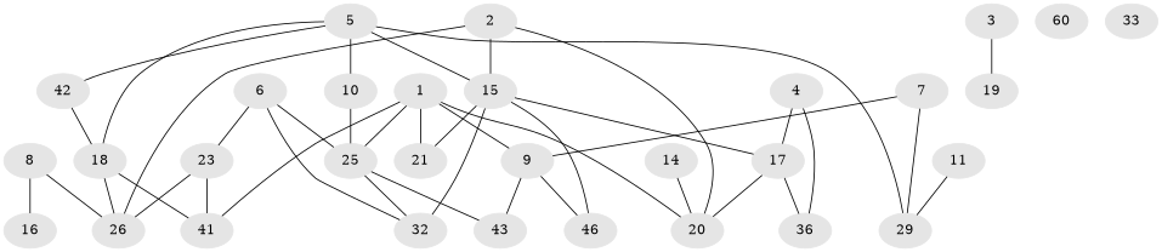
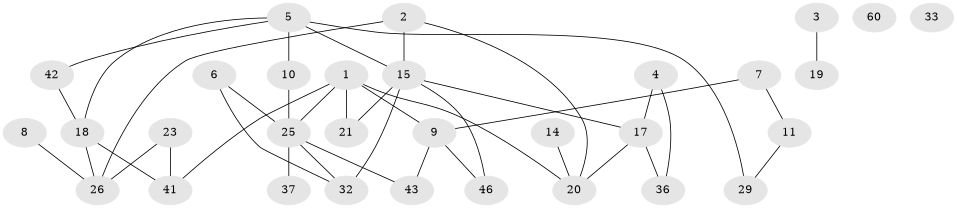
  graph {
    node [color=gray90 style=filled]
    1 [super="+31"]
    9 [super="+13"]
    20 [super="+49"]
    21
    25 [super="+34"]
    41
    43
    46
    32
+   37 [super="+47"]
    2 [super="+28"]
    15 [super="+44"]
    26 [super="+48"]
    17 [super="+50"]
    3 [super="+52"]
    n16 [label=19]
    36 [super="+51"]
    4
    5 [super="+38"]
    10 [super="+40"]
    18 [super="+22"]
    29
    42
    6 [super="+19"]
    23 [super="+24"]
    7 [super="+12"]
-   16 [super="+27"]
    8
    11
    14 [super="+35"]
    n31 [label=60]
    33
    1 -- 9
    1 -- 20
    1 -- 21
    1 -- 25
    1 -- 41
    9 -- 43
    9 -- 46
    25 -- 43
    25 -- 32
+   25 -- 37 [weight=2]
    2 -- 20
    2 -- 15
    2 -- 26
    15 -- 21
    15 -- 46
    15 -- 32
    15 -- 17
    17 -- 20
    17 -- 36
    3 -- n16
    4 -- 17
    4 -- 36
    5 -- 15
    5 -- 10
    5 -- 18
    5 -- 29
    5 -- 42
    10 -- 25
    18 -- 41
    18 -- 26
    42 -- 18
    6 -- 25
    6 -- 32
-   6 -- 23
    23 -- 41
    23 -- 26
    7 -- 9
-   7 -- 29
+   7 -- 11
    8 -- 26
-   8 -- 16
    11 -- 29
    14 -- 20
  }
